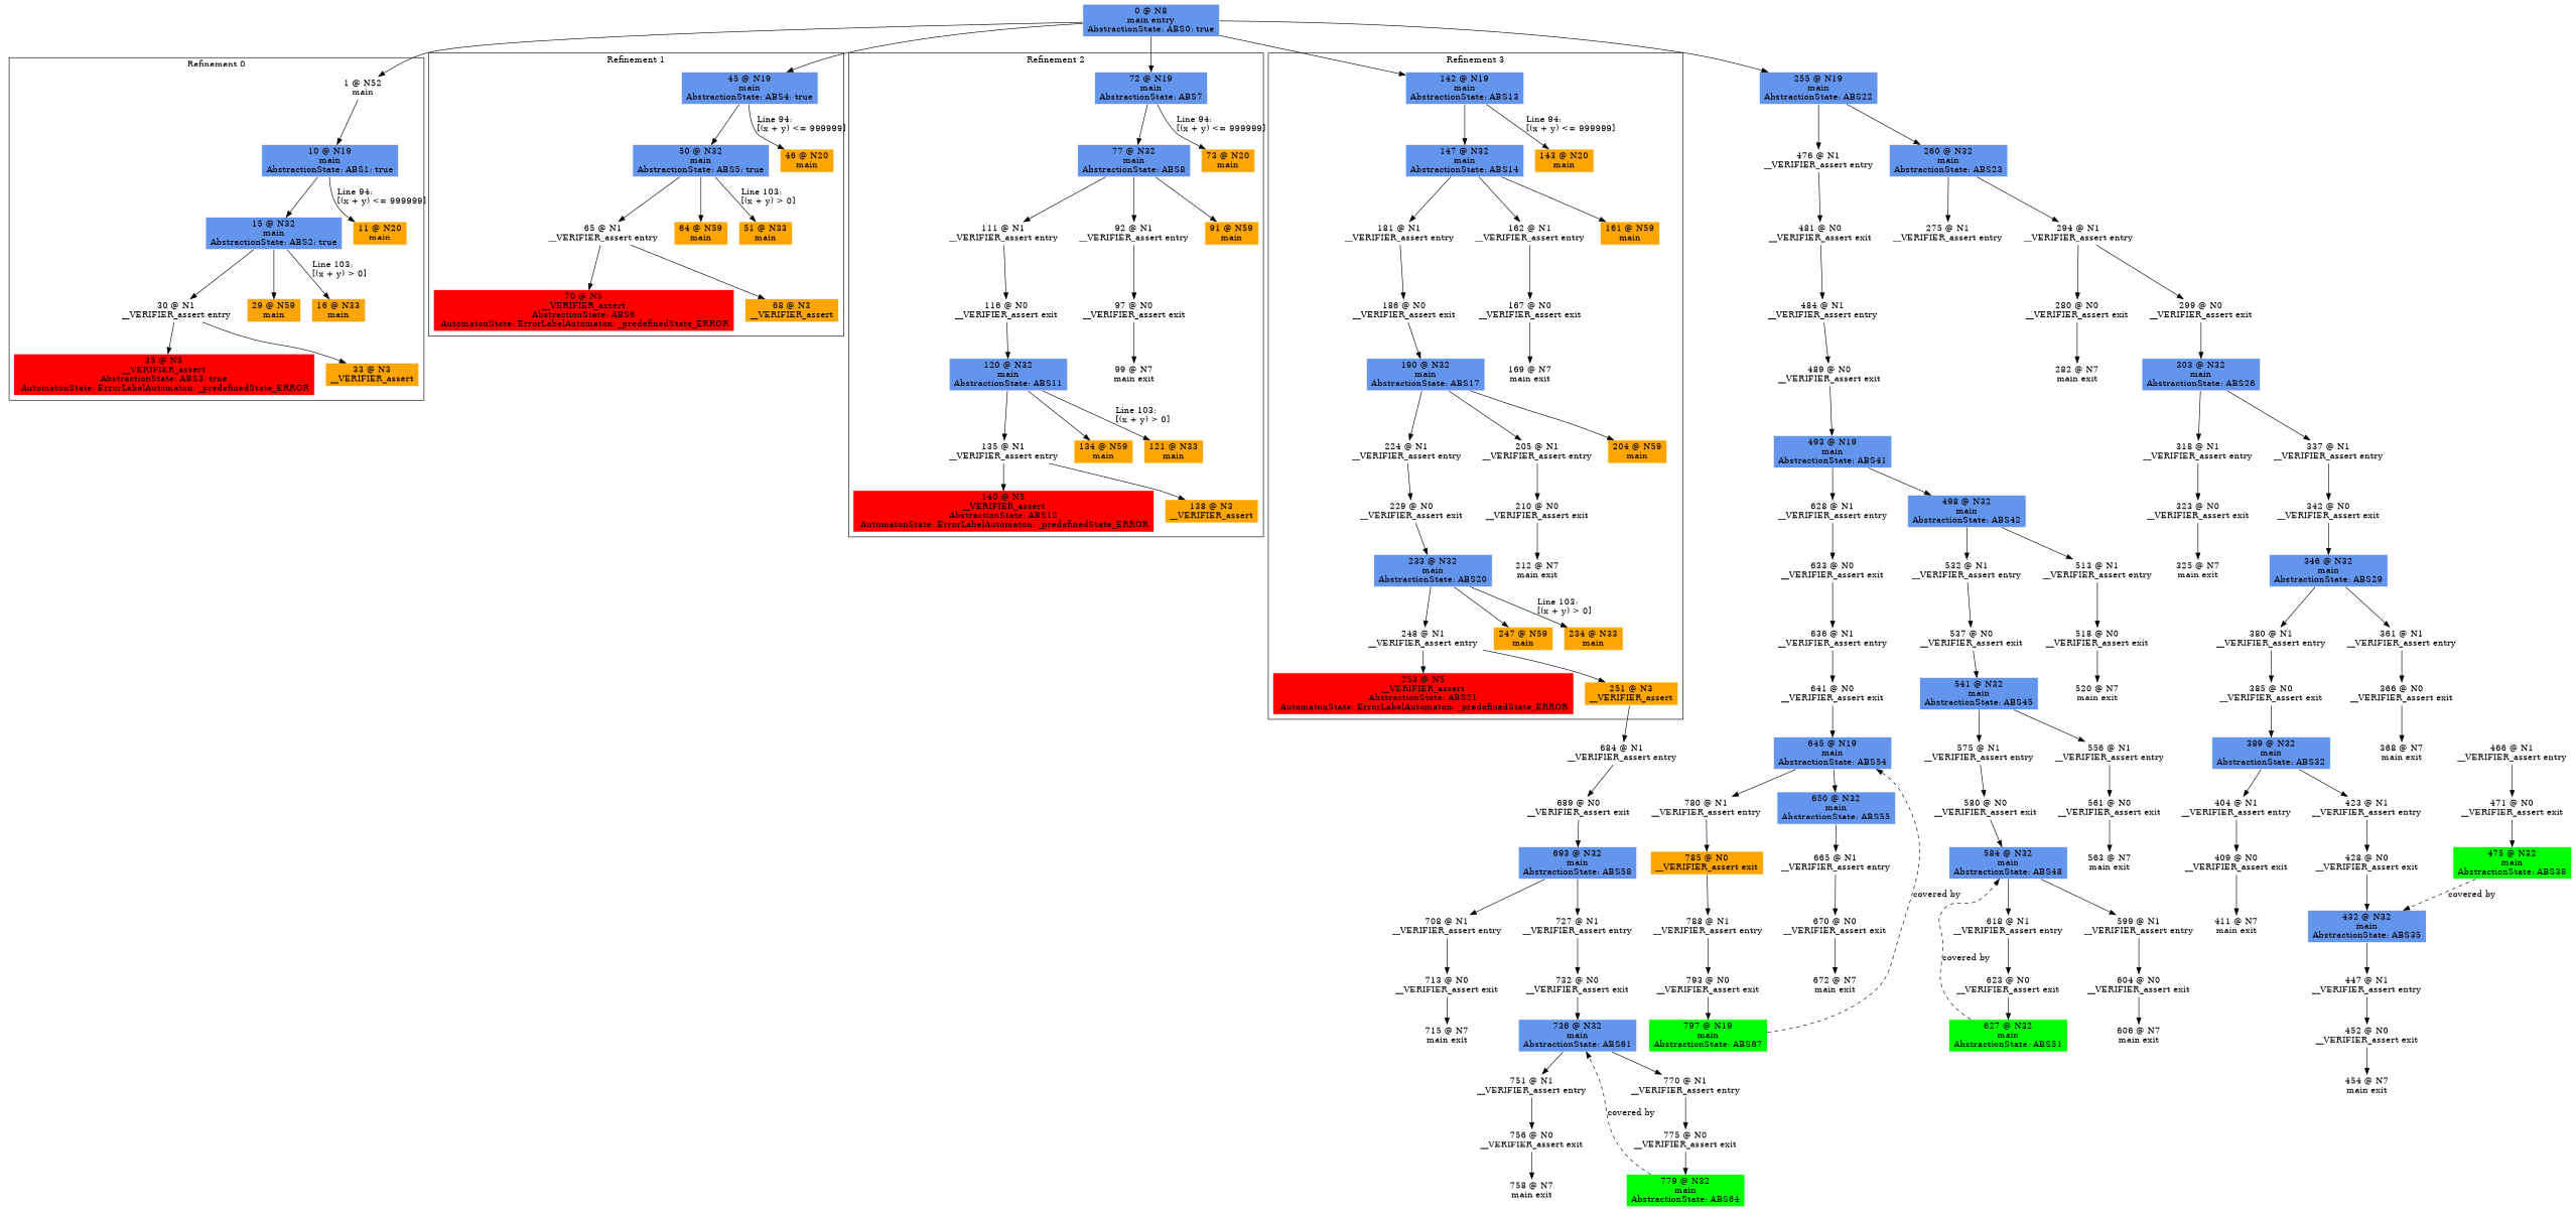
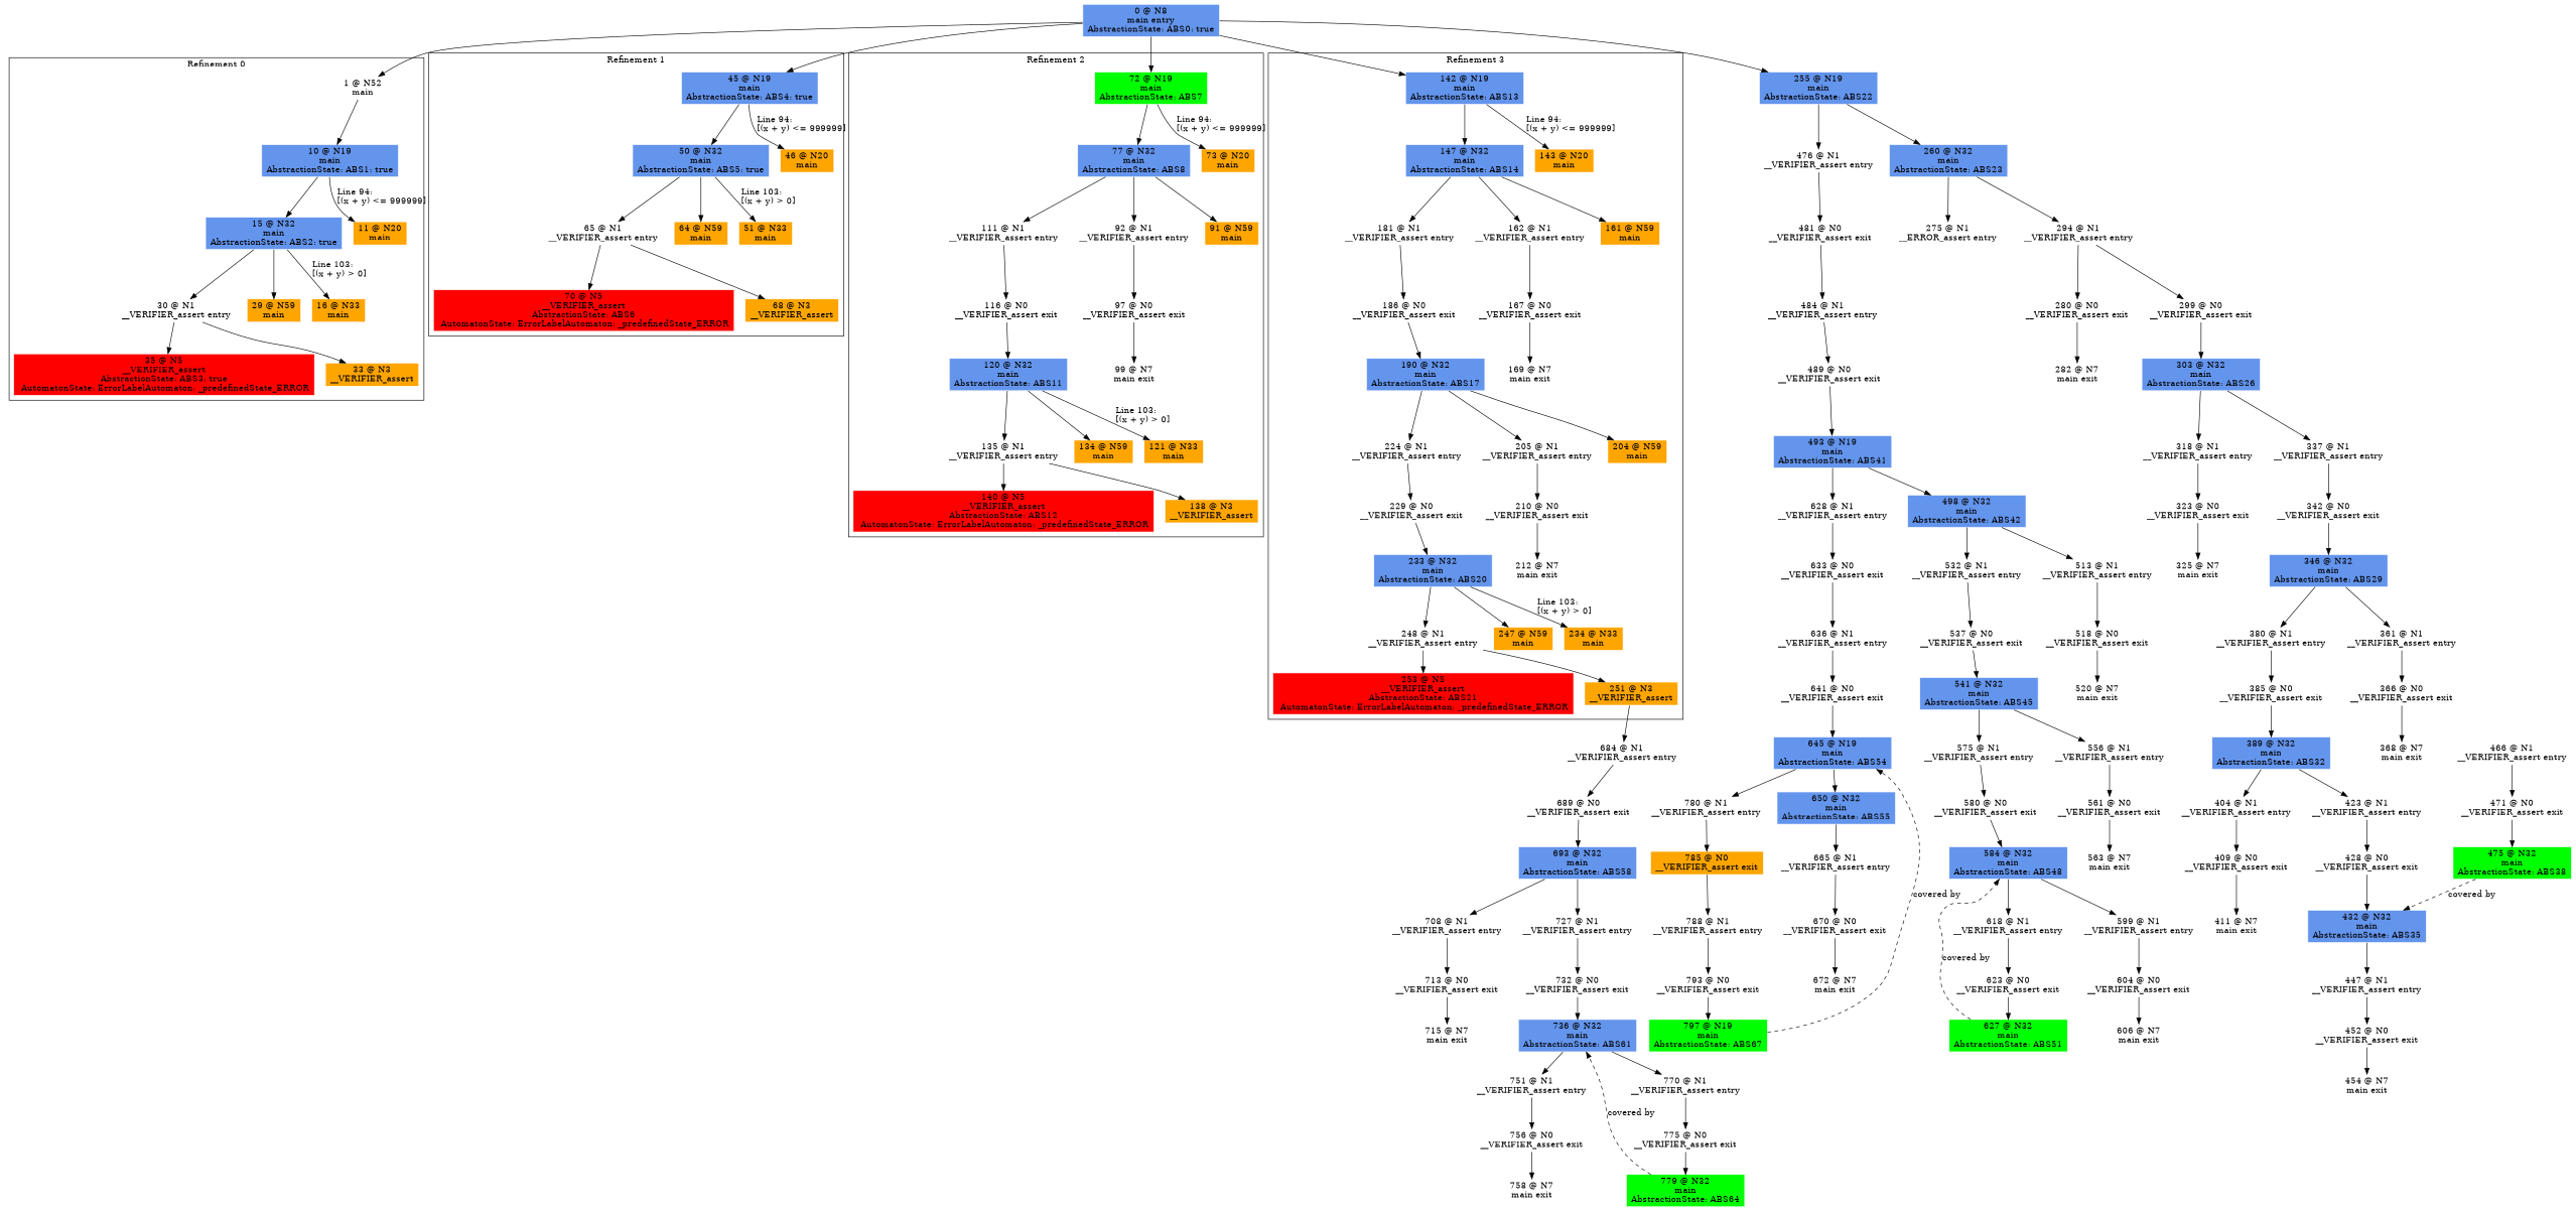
  digraph {
    node [color=white shape=box style=filled]
    n1 [label="1 @ N52\nmain\n"]
    n2 [fillcolor=cornflowerblue label="10 @ N19\nmain\nAbstractionState: ABS1: true\n"]
    n3 [fillcolor=cornflowerblue label="15 @ N32\nmain\nAbstractionState: ABS2: true\n"]
    n4 [fillcolor=orange label="11 @ N20\nmain\n"]
    n5 [label="30 @ N1\n__VERIFIER_assert entry\n"]
    n6 [fillcolor=orange label="29 @ N59\nmain\n"]
    n7 [fillcolor=orange label="16 @ N33\nmain\n"]
    n8 [fillcolor=red label="35 @ N5\n__VERIFIER_assert\nAbstractionState: ABS3: true\n AutomatonState: ErrorLabelAutomaton: _predefinedState_ERROR\n"]
    n9 [fillcolor=orange label="33 @ N3\n__VERIFIER_assert\n"]
    n10 [fillcolor=cornflowerblue label="45 @ N19\nmain\nAbstractionState: ABS4: true\n"]
    n11 [fillcolor=cornflowerblue label="50 @ N32\nmain\nAbstractionState: ABS5: true\n"]
    n12 [fillcolor=orange label="46 @ N20\nmain\n"]
    n13 [label="65 @ N1\n__VERIFIER_assert entry\n"]
    n14 [fillcolor=orange label="64 @ N59\nmain\n"]
    n15 [fillcolor=orange label="51 @ N33\nmain\n"]
    n16 [fillcolor=red label="70 @ N5\n__VERIFIER_assert\nAbstractionState: ABS6\n AutomatonState: ErrorLabelAutomaton: _predefinedState_ERROR\n"]
    n17 [fillcolor=orange label="68 @ N3\n__VERIFIER_assert\n"]
-   n18 [fillcolor=cornflowerblue label="72 @ N19\nmain\nAbstractionState: ABS7\n"]
+   n18 [fillcolor=green label="72 @ N19\nmain\nAbstractionState: ABS7\n"]
    n19 [fillcolor=cornflowerblue label="77 @ N32\nmain\nAbstractionState: ABS8\n"]
    n20 [fillcolor=orange label="73 @ N20\nmain\n"]
    n21 [label="111 @ N1\n__VERIFIER_assert entry\n"]
    n22 [label="92 @ N1\n__VERIFIER_assert entry\n"]
    n23 [fillcolor=orange label="91 @ N59\nmain\n"]
    n24 [label="116 @ N0\n__VERIFIER_assert exit\n"]
    n25 [fillcolor=cornflowerblue label="120 @ N32\nmain\nAbstractionState: ABS11\n"]
    n26 [label="135 @ N1\n__VERIFIER_assert entry\n"]
    n27 [fillcolor=orange label="134 @ N59\nmain\n"]
    n28 [fillcolor=orange label="121 @ N33\nmain\n"]
    n29 [fillcolor=red label="140 @ N5\n__VERIFIER_assert\nAbstractionState: ABS12\n AutomatonState: ErrorLabelAutomaton: _predefinedState_ERROR\n"]
    n30 [fillcolor=orange label="138 @ N3\n__VERIFIER_assert\n"]
    n31 [label="97 @ N0\n__VERIFIER_assert exit\n"]
    n32 [label="99 @ N7\nmain exit\n"]
    n33 [fillcolor=cornflowerblue label="142 @ N19\nmain\nAbstractionState: ABS13\n"]
    n34 [fillcolor=cornflowerblue label="147 @ N32\nmain\nAbstractionState: ABS14\n"]
    n35 [fillcolor=orange label="143 @ N20\nmain\n"]
    n36 [label="181 @ N1\n__VERIFIER_assert entry\n"]
    n37 [label="162 @ N1\n__VERIFIER_assert entry\n"]
    n38 [fillcolor=orange label="161 @ N59\nmain\n"]
    n39 [label="186 @ N0\n__VERIFIER_assert exit\n"]
    n40 [fillcolor=cornflowerblue label="190 @ N32\nmain\nAbstractionState: ABS17\n"]
    n41 [label="224 @ N1\n__VERIFIER_assert entry\n"]
    n42 [label="205 @ N1\n__VERIFIER_assert entry\n"]
    n43 [fillcolor=orange label="204 @ N59\nmain\n"]
    n44 [label="229 @ N0\n__VERIFIER_assert exit\n"]
    n45 [fillcolor=cornflowerblue label="233 @ N32\nmain\nAbstractionState: ABS20\n"]
    n46 [label="248 @ N1\n__VERIFIER_assert entry\n"]
    n47 [fillcolor=orange label="247 @ N59\nmain\n"]
    n48 [fillcolor=orange label="234 @ N33\nmain\n"]
    n49 [fillcolor=red label="253 @ N5\n__VERIFIER_assert\nAbstractionState: ABS21\n AutomatonState: ErrorLabelAutomaton: _predefinedState_ERROR\n"]
    n50 [fillcolor=orange label="251 @ N3\n__VERIFIER_assert\n"]
    n51 [label="210 @ N0\n__VERIFIER_assert exit\n"]
    n52 [label="212 @ N7\nmain exit\n"]
    n53 [label="167 @ N0\n__VERIFIER_assert exit\n"]
    n54 [label="169 @ N7\nmain exit\n"]
    n55 [label="684 @ N1\n__VERIFIER_assert entry\n"]
    n56 [fillcolor=cornflowerblue label="0 @ N8\nmain entry\nAbstractionState: ABS0: true\n"]
    n57 [fillcolor=cornflowerblue label="255 @ N19\nmain\nAbstractionState: ABS22\n"]
    n58 [label="476 @ N1\n__VERIFIER_assert entry\n"]
    n59 [fillcolor=cornflowerblue label="260 @ N32\nmain\nAbstractionState: ABS23\n"]
    n60 [label="481 @ N0\n__VERIFIER_assert exit\n"]
    n61 [label="294 @ N1\n__VERIFIER_assert entry\n"]
-   n62 [label="275 @ N1\n__VERIFIER_assert entry\n"]
+   n62 [label="275 @ N1\n__ERROR_assert entry\n"]
    n63 [label="484 @ N1\n__VERIFIER_assert entry\n"]
    n64 [label="489 @ N0\n__VERIFIER_assert exit\n"]
    n65 [fillcolor=cornflowerblue label="493 @ N19\nmain\nAbstractionState: ABS41\n"]
    n66 [label="628 @ N1\n__VERIFIER_assert entry\n"]
    n67 [fillcolor=cornflowerblue label="498 @ N32\nmain\nAbstractionState: ABS42\n"]
    n68 [label="633 @ N0\n__VERIFIER_assert exit\n"]
    n69 [label="532 @ N1\n__VERIFIER_assert entry\n"]
    n70 [label="513 @ N1\n__VERIFIER_assert entry\n"]
    n71 [label="636 @ N1\n__VERIFIER_assert entry\n"]
    n72 [label="641 @ N0\n__VERIFIER_assert exit\n"]
    n73 [fillcolor=cornflowerblue label="645 @ N19\nmain\nAbstractionState: ABS54\n"]
    n74 [label="780 @ N1\n__VERIFIER_assert entry\n"]
    n75 [fillcolor=cornflowerblue label="650 @ N32\nmain\nAbstractionState: ABS55\n"]
    n76 [fillcolor=orange label="785 @ N0\n__VERIFIER_assert exit\n"]
    n77 [label="665 @ N1\n__VERIFIER_assert entry\n"]
    n78 [label="788 @ N1\n__VERIFIER_assert entry\n"]
    n79 [label="793 @ N0\n__VERIFIER_assert exit\n"]
    n80 [fillcolor=green label="797 @ N19\nmain\nAbstractionState: ABS67\n"]
    n81 [label="689 @ N0\n__VERIFIER_assert exit\n"]
    n82 [label="670 @ N0\n__VERIFIER_assert exit\n"]
    n83 [fillcolor=cornflowerblue label="693 @ N32\nmain\nAbstractionState: ABS58\n"]
    n84 [label="727 @ N1\n__VERIFIER_assert entry\n"]
    n85 [label="708 @ N1\n__VERIFIER_assert entry\n"]
    n86 [label="732 @ N0\n__VERIFIER_assert exit\n"]
    n87 [label="713 @ N0\n__VERIFIER_assert exit\n"]
    n88 [fillcolor=cornflowerblue label="736 @ N32\nmain\nAbstractionState: ABS61\n"]
    n89 [label="770 @ N1\n__VERIFIER_assert entry\n"]
    n90 [label="751 @ N1\n__VERIFIER_assert entry\n"]
    n91 [label="775 @ N0\n__VERIFIER_assert exit\n"]
    n92 [label="756 @ N0\n__VERIFIER_assert exit\n"]
    n93 [fillcolor=green label="779 @ N32\nmain\nAbstractionState: ABS64\n"]
    n94 [label="758 @ N7\nmain exit\n"]
    n95 [label="715 @ N7\nmain exit\n"]
    n96 [label="672 @ N7\nmain exit\n"]
    n97 [label="537 @ N0\n__VERIFIER_assert exit\n"]
    n98 [label="518 @ N0\n__VERIFIER_assert exit\n"]
    n99 [fillcolor=cornflowerblue label="541 @ N32\nmain\nAbstractionState: ABS45\n"]
    n100 [label="575 @ N1\n__VERIFIER_assert entry\n"]
    n101 [label="556 @ N1\n__VERIFIER_assert entry\n"]
    n102 [label="580 @ N0\n__VERIFIER_assert exit\n"]
    n103 [label="561 @ N0\n__VERIFIER_assert exit\n"]
    n104 [fillcolor=cornflowerblue label="584 @ N32\nmain\nAbstractionState: ABS48\n"]
    n105 [label="618 @ N1\n__VERIFIER_assert entry\n"]
    n106 [label="599 @ N1\n__VERIFIER_assert entry\n"]
    n107 [label="623 @ N0\n__VERIFIER_assert exit\n"]
    n108 [label="604 @ N0\n__VERIFIER_assert exit\n"]
    n109 [fillcolor=green label="627 @ N32\nmain\nAbstractionState: ABS51\n"]
    n110 [label="606 @ N7\nmain exit\n"]
    n111 [label="563 @ N7\nmain exit\n"]
    n112 [label="520 @ N7\nmain exit\n"]
    n113 [label="299 @ N0\n__VERIFIER_assert exit\n"]
    n114 [label="280 @ N0\n__VERIFIER_assert exit\n"]
    n115 [fillcolor=cornflowerblue label="303 @ N32\nmain\nAbstractionState: ABS26\n"]
    n116 [label="337 @ N1\n__VERIFIER_assert entry\n"]
    n117 [label="318 @ N1\n__VERIFIER_assert entry\n"]
    n118 [label="342 @ N0\n__VERIFIER_assert exit\n"]
    n119 [label="323 @ N0\n__VERIFIER_assert exit\n"]
    n120 [fillcolor=cornflowerblue label="346 @ N32\nmain\nAbstractionState: ABS29\n"]
    n121 [label="380 @ N1\n__VERIFIER_assert entry\n"]
    n122 [label="361 @ N1\n__VERIFIER_assert entry\n"]
    n123 [label="385 @ N0\n__VERIFIER_assert exit\n"]
    n124 [label="366 @ N0\n__VERIFIER_assert exit\n"]
    n125 [fillcolor=cornflowerblue label="389 @ N32\nmain\nAbstractionState: ABS32\n"]
    n126 [label="423 @ N1\n__VERIFIER_assert entry\n"]
    n127 [label="404 @ N1\n__VERIFIER_assert entry\n"]
    n128 [label="428 @ N0\n__VERIFIER_assert exit\n"]
    n129 [label="409 @ N0\n__VERIFIER_assert exit\n"]
    n130 [fillcolor=cornflowerblue label="432 @ N32\nmain\nAbstractionState: ABS35\n"]
    n131 [label="447 @ N1\n__VERIFIER_assert entry\n"]
    n132 [label="466 @ N1\n__VERIFIER_assert entry\n"]
    n133 [label="471 @ N0\n__VERIFIER_assert exit\n"]
    n134 [label="452 @ N0\n__VERIFIER_assert exit\n"]
    n135 [fillcolor=green label="475 @ N32\nmain\nAbstractionState: ABS38\n"]
    n136 [label="454 @ N7\nmain exit\n"]
    n137 [label="411 @ N7\nmain exit\n"]
    n138 [label="368 @ N7\nmain exit\n"]
    n139 [label="325 @ N7\nmain exit\n"]
    n140 [label="282 @ N7\nmain exit\n"]
    subgraph cluster_1 {
      label="Refinement 0"
      n1
      n2
      n3
      n4
      n5
      n6
      n7
      n8
      n9
    }
    subgraph cluster_2 {
      label="Refinement 1"
      n10
      n11
      n12
      n13
      n14
      n15
      n16
      n17
    }
    subgraph cluster_3 {
      label="Refinement 2"
      n18
      n19
      n20
      n21
      n22
      n23
      n24
      n25
      n26
      n27
      n28
      n29
      n30
      n31
      n32
    }
    subgraph cluster_4 {
      label="Refinement 3"
      n33
      n34
      n35
      n36
      n37
      n38
      n39
      n40
      n41
      n42
      n43
      n44
      n45
      n46
      n47
      n48
      n49
      n50
      n51
      n52
      n53
      n54
    }
    n1 -> n2
    n2 -> n3
    n2 -> n4 [label="Line 94: \l[(x + y) <= 999999]\l"]
    n3 -> n5
    n3 -> n6
    n3 -> n7 [label="Line 103: \l[(x + y) > 0]\l"]
    n5 -> n8
    n5 -> n9
    n10 -> n11
    n10 -> n12 [label="Line 94: \l[(x + y) <= 999999]\l"]
    n11 -> n13
    n11 -> n14
    n11 -> n15 [label="Line 103: \l[(x + y) > 0]\l"]
    n13 -> n16
    n13 -> n17
    n18 -> n19
    n18 -> n20 [label="Line 94: \l[(x + y) <= 999999]\l"]
    n19 -> n21
    n19 -> n22
    n19 -> n23
    n21 -> n24
    n22 -> n31
    n24 -> n25
    n25 -> n26
    n25 -> n27
    n25 -> n28 [label="Line 103: \l[(x + y) > 0]\l"]
    n26 -> n29
    n26 -> n30
    n31 -> n32
    n33 -> n34
    n33 -> n35 [label="Line 94: \l[(x + y) <= 999999]\l"]
    n34 -> n36
    n34 -> n37
    n34 -> n38
    n36 -> n39
    n37 -> n53
    n39 -> n40
    n40 -> n41
    n40 -> n42
    n40 -> n43
    n41 -> n44
    n42 -> n51
    n44 -> n45
    n45 -> n46
    n45 -> n47
    n45 -> n48 [label="Line 103: \l[(x + y) > 0]\l"]
    n46 -> n49
    n46 -> n50
    n50 -> n55
    n51 -> n52
    n53 -> n54
    n55 -> n81
    n56 -> n1
    n56 -> n10
    n56 -> n18
    n56 -> n33
    n56 -> n57
    n57 -> n58
    n57 -> n59
    n58 -> n60
    n59 -> n61
    n59 -> n62
    n60 -> n63
    n61 -> n113
    n61 -> n114
    n63 -> n64
    n64 -> n65
    n65 -> n66
    n65 -> n67
    n66 -> n68
    n67 -> n69
    n67 -> n70
    n68 -> n71
    n69 -> n97
    n70 -> n98
    n71 -> n72
    n72 -> n73
    n73 -> n74
    n73 -> n75
    n74 -> n76
    n75 -> n77
    n76 -> n78
    n77 -> n82
    n78 -> n79
    n79 -> n80
    n80 -> n73 [label="covered by" style=dashed weight=0]
    n81 -> n83
    n82 -> n96
    n83 -> n84
    n83 -> n85
    n84 -> n86
    n85 -> n87
    n86 -> n88
    n87 -> n95
    n88 -> n89
    n88 -> n90
    n89 -> n91
    n90 -> n92
    n91 -> n93
    n92 -> n94
    n93 -> n88 [label="covered by" style=dashed weight=0]
    n97 -> n99
    n98 -> n112
    n99 -> n100
    n99 -> n101
    n100 -> n102
    n101 -> n103
    n102 -> n104
    n103 -> n111
    n104 -> n105
    n104 -> n106
    n105 -> n107
    n106 -> n108
    n107 -> n109
    n108 -> n110
    n109 -> n104 [label="covered by" style=dashed weight=0]
    n113 -> n115
    n114 -> n140
    n115 -> n116
    n115 -> n117
    n116 -> n118
    n117 -> n119
    n118 -> n120
    n119 -> n139
    n120 -> n121
    n120 -> n122
    n121 -> n123
    n122 -> n124
    n123 -> n125
    n124 -> n138
    n125 -> n126
    n125 -> n127
    n126 -> n128
    n127 -> n129
    n128 -> n130
    n129 -> n137
    n130 -> n131
    n131 -> n134
    n132 -> n133
    n133 -> n135
    n134 -> n136
    n135 -> n130 [label="covered by" style=dashed weight=0]
  }
